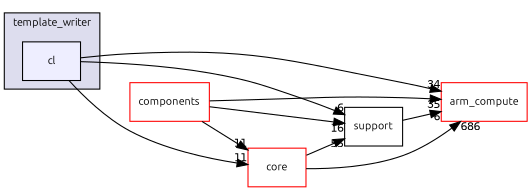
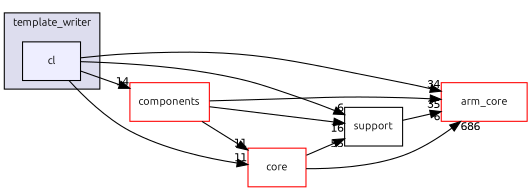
  digraph {
    compound=true
    fontname=Ubuntu
    rankdir=LR
    node [fillcolor=white fontname=Ubuntu fontsize=10 shape=box style=filled color=red]
    edge [fontname=Ubuntu headlabel=6 labeldistance=1.5 labelfontname=Helvetica labelfontsize=10]
    n1 [fillcolor="#eeeeff" label=cl pencolor=black color=""]
-   n2 [label=arm_compute]
+   n2 [label=arm_core]
    n3 [label=components]
    n4 [label=support fillcolor="" style="" color=""]
    n5 [label=core]
    subgraph cluster_1 {
      bgcolor="#ddddee"
      fontsize=10
      label=template_writer
      pencolor=black
      n1
    }
    n1 -> n2 [headlabel=34]
+   n1 -> n3 [headlabel=14]
    n1 -> n4
    n1 -> n5 [headlabel=11]
    n3 -> n2 [headlabel=35]
    n3 -> n4 [headlabel=16]
    n3 -> n5 [headlabel=11]
    n4 -> n2
    n5 -> n2 [headlabel=686]
    n5 -> n4 [headlabel=55]
  }
